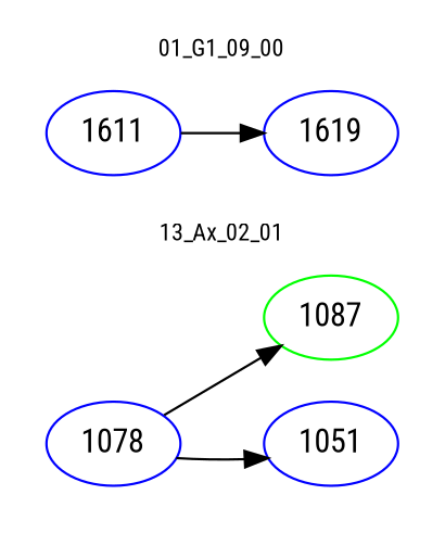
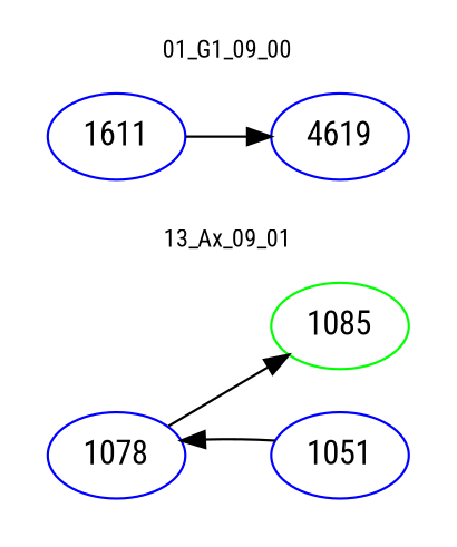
  digraph {
    fontname="Roboto Condensed"
    rankdir=LR
    node [color=blue fontname="Roboto Condensed"]
    edge [color=black fontname="Roboto Condensed"]
    n1 [label=1078]
    n2 [label=1051]
-   n3 [color=green label=1087]
+   n3 [color=green label=1085]
    n4 [label=1611]
-   n5 [label=1619]
+   n5 [label=4619]
    subgraph cluster_1 {
      color=white
      fontsize=10
-     label="13_Ax_02_01"
+     label="13_Ax_09_01"
      n1
      n2
      n3
    }
    subgraph cluster_2 {
      color=white
      fontsize=10
      label="01_G1_09_00"
      n4
      n5
    }
-   n1 -> n2
+   n2 -> n1
    n1 -> n3
    n4 -> n5
  }
